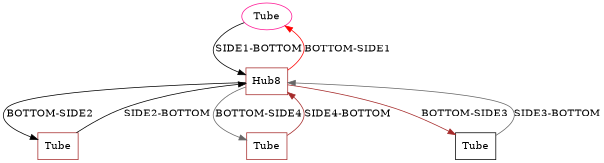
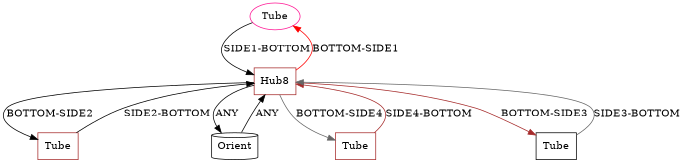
  digraph {
    node [color=brown shape=box]
    edge [color=black]
    n1 [color=deeppink instance=Tube_instance_2 label=Tube shape=ellipse]
    n2 [instance=Hub4_instance_1 label=Hub8]
    n3 [instance=Tube_instance_6 label=Tube]
+   n4 [color=black instance=Orient label=Orient shape=cylinder]
    n5 [instance=Tube_instance_7 label=Tube]
    n6 [color=black instance=Tube_instance_8 label=Tube]
    n1 -> n2 [label="SIDE1-BOTTOM"]
    n2 -> n1 [color=red label="BOTTOM-SIDE1"]
    n2 -> n3 [label="BOTTOM-SIDE2"]
+   n2 -> n4 [label=ANY]
    n2 -> n5 [color=gray40 label="BOTTOM-SIDE4"]
    n2 -> n6 [color=brown label="BOTTOM-SIDE3"]
    n3 -> n2 [label="SIDE2-BOTTOM"]
+   n4 -> n2 [label=ANY]
    n5 -> n2 [color=brown label="SIDE4-BOTTOM"]
    n6 -> n2 [color=gray40 label="SIDE3-BOTTOM"]
  }
